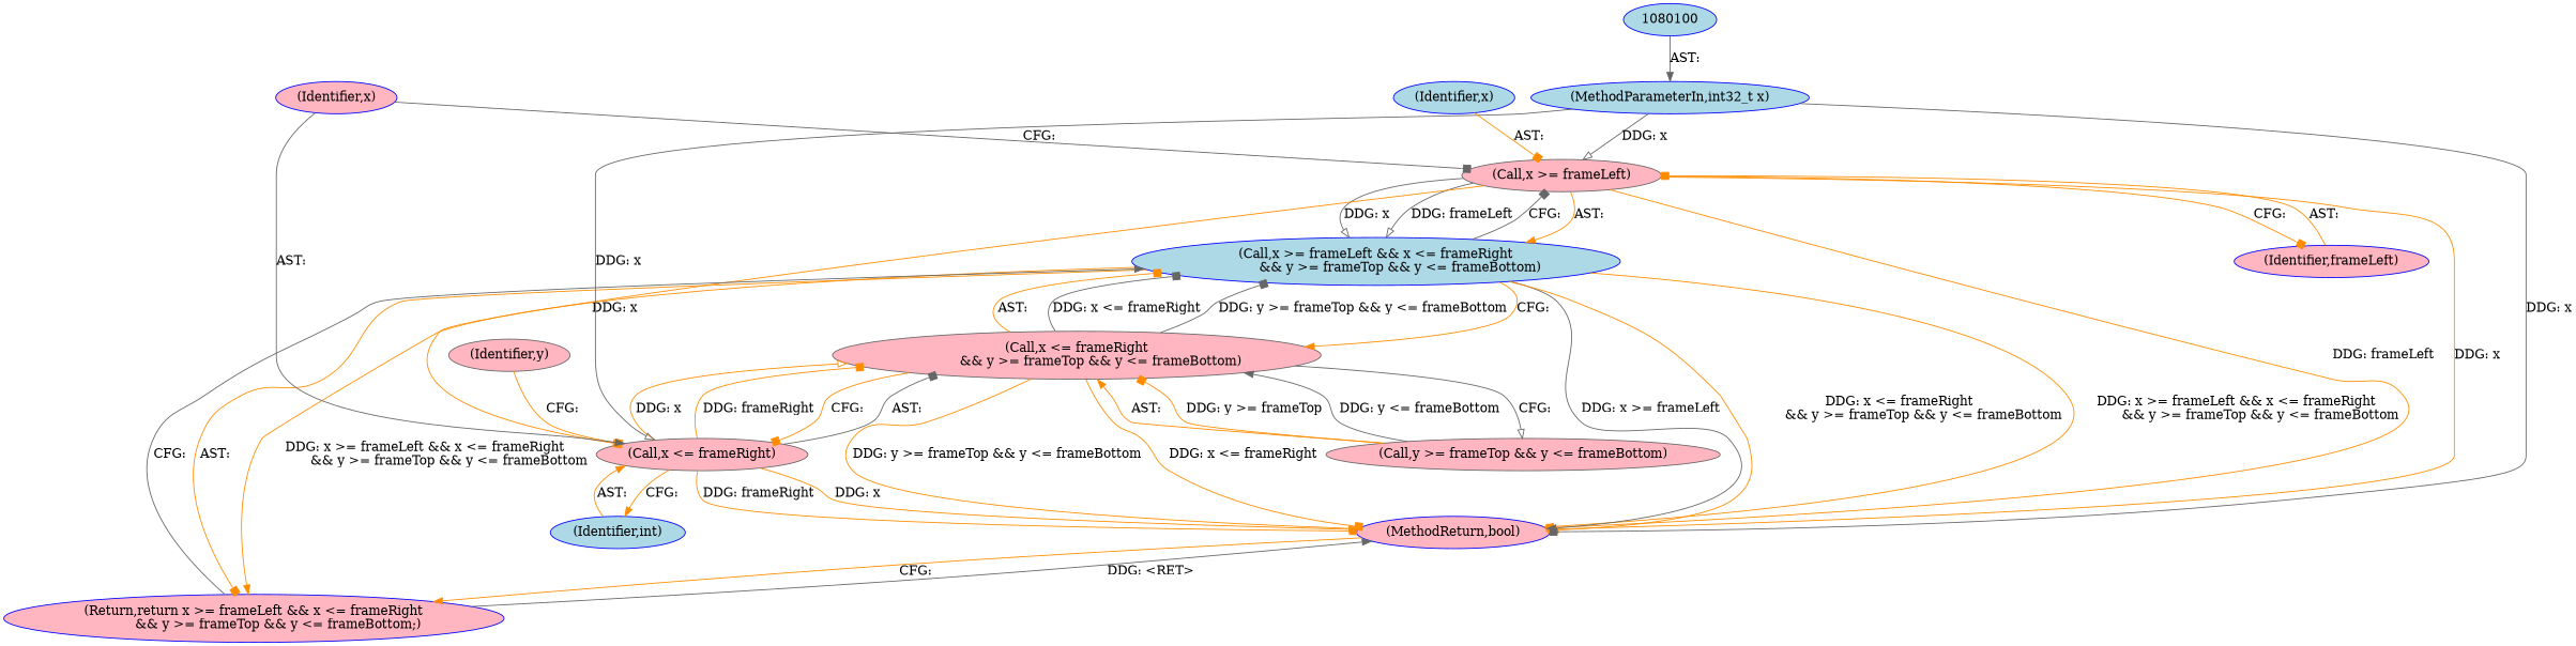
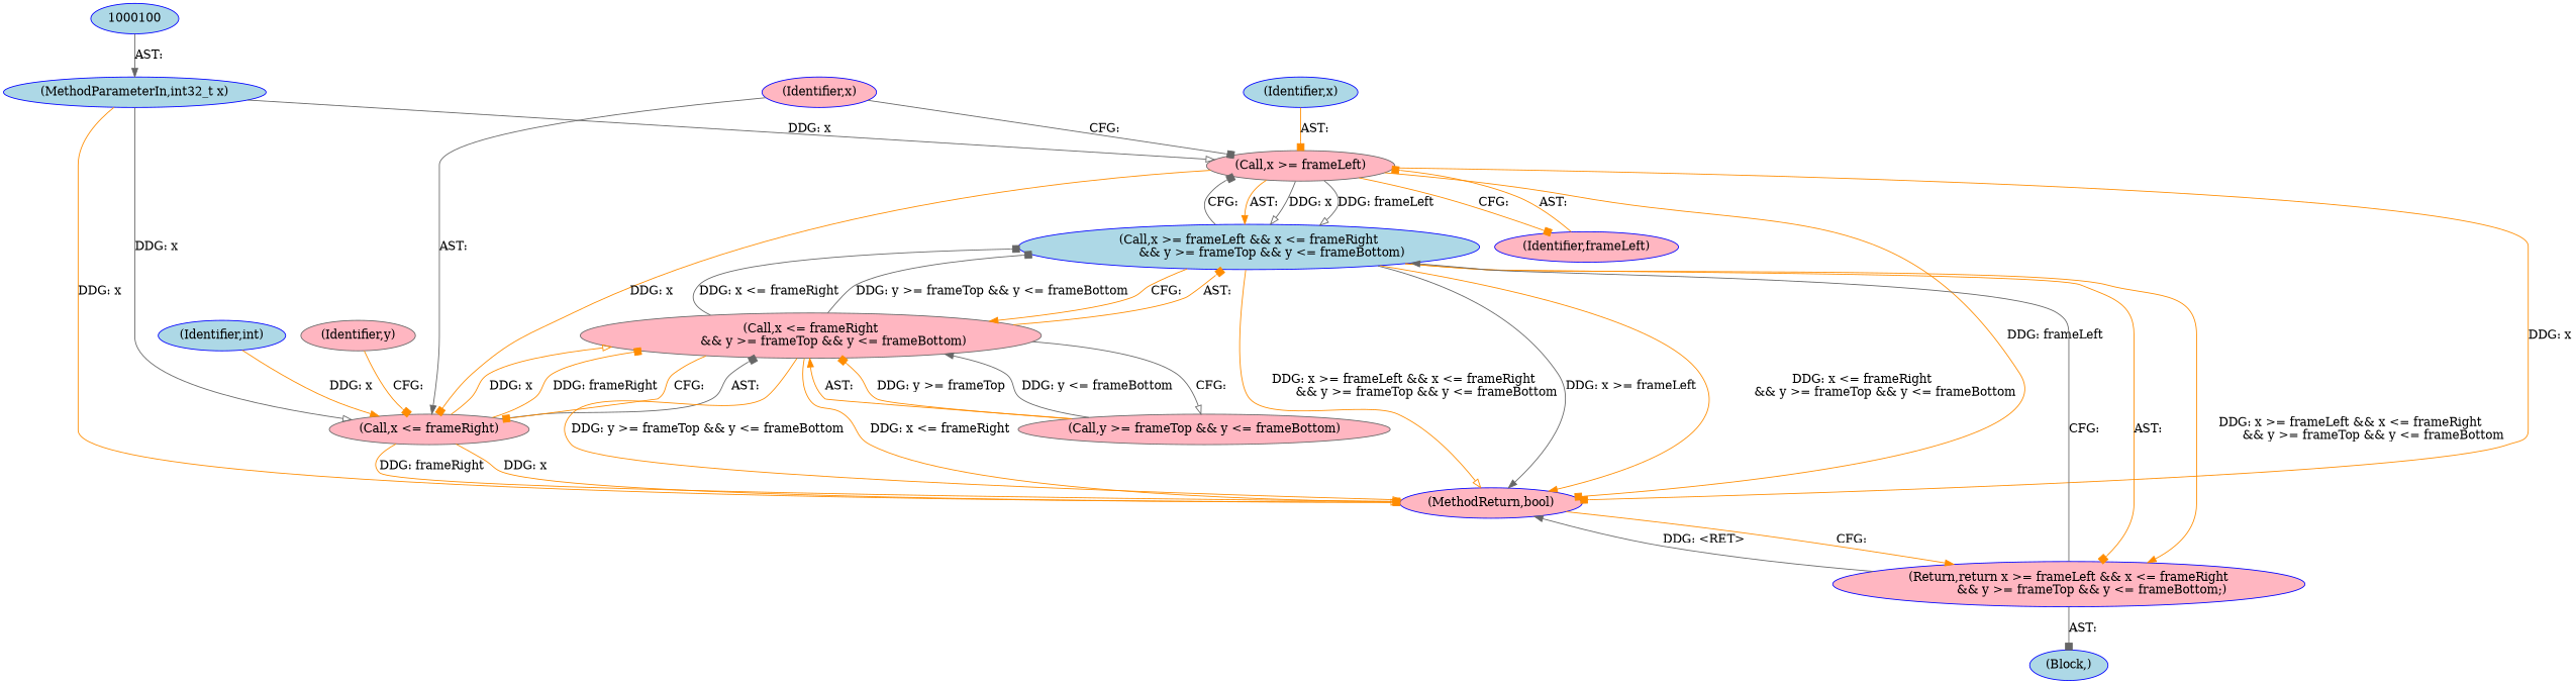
  digraph {
    node [color=blue fillcolor=lightpink style=filled]
    edge [arrowhead=box color=darkorange]
    n1 [color=gray40 label="(Call,x >= frameLeft)"]
    n2 [fillcolor=lightblue label="(Call,x >= frameLeft && x <= frameRight\n            && y >= frameTop && y <= frameBottom)"]
    n3 [color=gray40 label="(Call,x <= frameRight)"]
    n4 [label="(MethodReturn,bool)"]
    n5 [label="(Identifier,frameLeft)"]
    n6 [label="(Return,return x >= frameLeft && x <= frameRight\n            && y >= frameTop && y <= frameBottom;)"]
    n7 [color=gray40 label="(Call,x <= frameRight\n            && y >= frameTop && y <= frameBottom)"]
    n8 [fillcolor=lightblue label="(Identifier,int)"]
    n9 [fillcolor=lightblue label="(MethodParameterIn,int32_t x)"]
-   1000100 [fillcolor=lightblue label=1080100]
+   1000100 [fillcolor=lightblue]
+   n11 [fillcolor=lightblue label="(Block,)"]
    n12 [color=gray40 label="(Call,y >= frameTop && y <= frameBottom)"]
    n13 [color=gray40 label="(Identifier,y)"]
    n14 [label="(Identifier,x)"]
    n15 [fillcolor=lightblue label="(Identifier,x)"]
    n1 -> n2 [arrowhead=normal label="AST: "]
    n1 -> n2 [arrowhead=onormal color=gray40 label="DDG: x"]
    n1 -> n2 [arrowhead=onormal color=gray40 label="DDG: frameLeft"]
    n1 -> n3 [label="DDG: x"]
    n1 -> n4 [label="DDG: frameLeft"]
    n1 -> n4 [label="DDG: x"]
    n1 -> n5 [label="CFG: "]
    n2 -> n1 [color=gray40 label="CFG: "]
    n2 -> n4 [arrowhead=onormal label="DDG: x >= frameLeft && x <= frameRight\n            && y >= frameTop && y <= frameBottom"]
    n2 -> n4 [arrowhead=normal color=gray40 label="DDG: x >= frameLeft"]
    n2 -> n4 [arrowhead=normal label="DDG: x <= frameRight\n            && y >= frameTop && y <= frameBottom"]
    n2 -> n6 [label="AST: "]
    n2 -> n6 [arrowhead=normal label="DDG: x >= frameLeft && x <= frameRight\n            && y >= frameTop && y <= frameBottom"]
    n2 -> n7 [arrowhead=normal label="CFG: "]
    n3 -> n4 [label="DDG: frameRight"]
    n3 -> n4 [arrowhead=onormal label="DDG: x"]
    n3 -> n7 [color=gray40 label="AST: "]
    n3 -> n7 [arrowhead=onormal label="DDG: x"]
    n3 -> n7 [label="DDG: frameRight"]
-   n3 -> n8 [arrowhead=normal label="CFG: "]
    n4 -> n6 [arrowhead=normal label="CFG: "]
    n5 -> n1 [label="AST: "]
    n6 -> n2 [arrowhead=normal color=gray40 label="CFG: "]
    n6 -> n4 [arrowhead=normal color=gray40 label="DDG: <RET>"]
+   n6 -> n11 [color=gray40 label="AST: "]
    n7 -> n2 [label="AST: "]
    n7 -> n2 [color=gray40 label="DDG: x <= frameRight"]
    n7 -> n2 [color=gray40 label="DDG: y >= frameTop && y <= frameBottom"]
    n7 -> n3 [label="CFG: "]
    n7 -> n4 [arrowhead=onormal label="DDG: y >= frameTop && y <= frameBottom"]
    n7 -> n4 [label="DDG: x <= frameRight"]
    n7 -> n12 [arrowhead=onormal color=gray40 label="CFG: "]
-   n8 -> n3 [arrowhead=normal label="AST: "]
+   n8 -> n3 [arrowhead=normal label="DDG: x"]
    n9 -> n1 [arrowhead=onormal color=gray40 label="DDG: x"]
    n9 -> n3 [arrowhead=onormal color=gray40 label="DDG: x"]
-   n9 -> n4 [color=gray40 label="DDG: x"]
+   n9 -> n4 [label="DDG: x"]
    1000100 -> n9 [arrowhead=normal color=gray40 label="AST: "]
    n12 -> n7 [arrowhead=normal label="AST: "]
    n12 -> n7 [label="DDG: y >= frameTop"]
    n12 -> n7 [arrowhead=normal color=gray40 label="DDG: y <= frameBottom"]
    n13 -> n3 [label="CFG: "]
    n14 -> n1 [color=gray40 label="CFG: "]
    n14 -> n3 [arrowhead=normal color=gray40 label="AST: "]
    n15 -> n1 [label="AST: "]
  }
